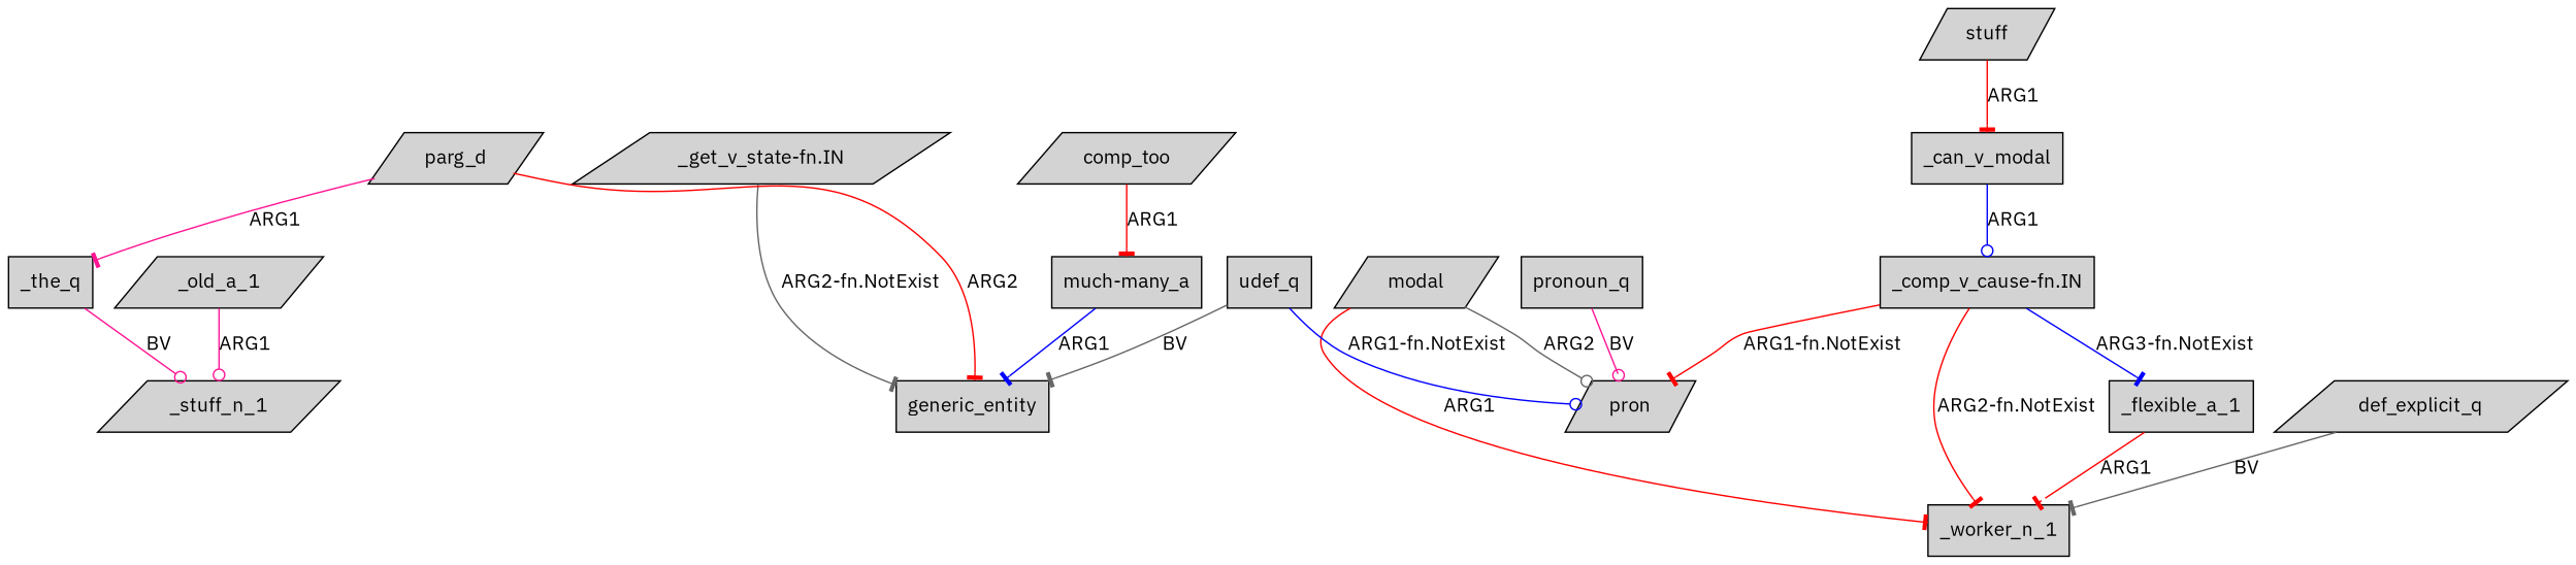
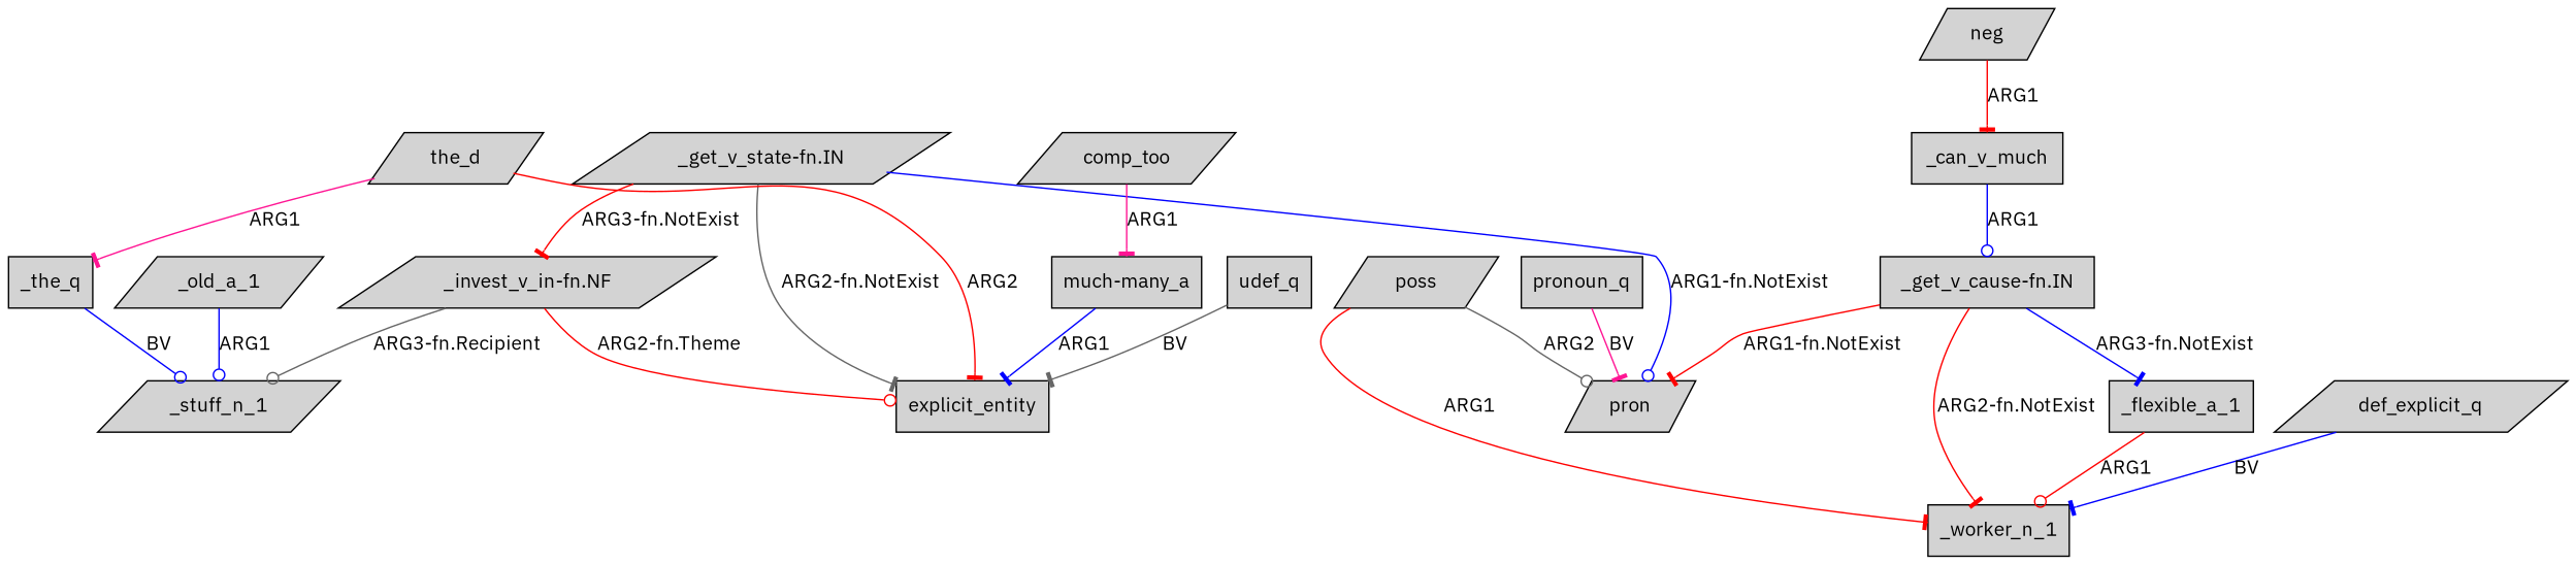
  digraph {
    fontname="IBM Plex Sans"
    node [fontname="IBM Plex Sans" shape=parallelogram style=filled]
    edge [arrowhead=tee color=red fontname="IBM Plex Sans"]
    _old_a_1
    _stuff_n_1
    _worker_n_1 [shape=box]
-   poss [label=modal]
+   poss
    pron
    "_get_v_state-fn.IN"
-   generic_entity [shape=box]
+   generic_entity [shape=box label=explicit_entity]
+   "_invest_v_in-fn.NF"
    udef_q [shape=box]
    "much-many_a" [shape=box]
    comp_too
-   parg_d
+   parg_d [label=the_d]
    _the_q [shape=box]
-   _can_v_modal [shape=box]
-   "_get_v_cause-fn.IN" [shape=box label="_comp_v_cause-fn.IN"]
+   _can_v_modal [shape=box label=_can_v_much]
+   "_get_v_cause-fn.IN" [shape=box]
    _flexible_a_1 [shape=box]
    pronoun_q [shape=box]
    def_explicit_q
-   neg [label=stuff]
-   _old_a_1 -> _stuff_n_1 [arrowhead=odot color=deeppink label=ARG1]
+   neg
+   _old_a_1 -> _stuff_n_1 [arrowhead=odot color=blue label=ARG1]
    poss -> _worker_n_1 [label=ARG1]
    poss -> pron [arrowhead=odot color=gray40 label=ARG2]
-   udef_q -> pron [arrowhead=odot color=blue label="ARG1-fn.NotExist"]
+   "_get_v_state-fn.IN" -> pron [arrowhead=odot color=blue label="ARG1-fn.NotExist"]
    "_get_v_state-fn.IN" -> generic_entity [color=gray40 label="ARG2-fn.NotExist"]
+   "_get_v_state-fn.IN" -> "_invest_v_in-fn.NF" [label="ARG3-fn.NotExist"]
+   "_invest_v_in-fn.NF" -> _stuff_n_1 [arrowhead=odot color=gray40 label="ARG3-fn.Recipient"]
+   "_invest_v_in-fn.NF" -> generic_entity [arrowhead=odot label="ARG2-fn.Theme"]
    udef_q -> generic_entity [color=gray40 label=BV]
    "much-many_a" -> generic_entity [color=blue label=ARG1]
-   comp_too -> "much-many_a" [label=ARG1]
+   comp_too -> "much-many_a" [color=deeppink label=ARG1]
    parg_d -> generic_entity [label=ARG2]
    parg_d -> _the_q [color=deeppink label=ARG1]
-   _the_q -> _stuff_n_1 [arrowhead=odot color=deeppink label=BV]
+   _the_q -> _stuff_n_1 [arrowhead=odot color=blue label=BV]
    _can_v_modal -> "_get_v_cause-fn.IN" [arrowhead=odot color=blue label=ARG1]
    "_get_v_cause-fn.IN" -> _worker_n_1 [label="ARG2-fn.NotExist"]
    "_get_v_cause-fn.IN" -> pron [label="ARG1-fn.NotExist"]
    "_get_v_cause-fn.IN" -> _flexible_a_1 [color=blue label="ARG3-fn.NotExist"]
-   _flexible_a_1 -> _worker_n_1 [label=ARG1]
-   pronoun_q -> pron [arrowhead=odot color=deeppink label=BV]
-   def_explicit_q -> _worker_n_1 [color=gray40 label=BV]
+   _flexible_a_1 -> _worker_n_1 [arrowhead=odot label=ARG1]
+   pronoun_q -> pron [color=deeppink label=BV]
+   def_explicit_q -> _worker_n_1 [color=blue label=BV]
    neg -> _can_v_modal [label=ARG1]
  }
